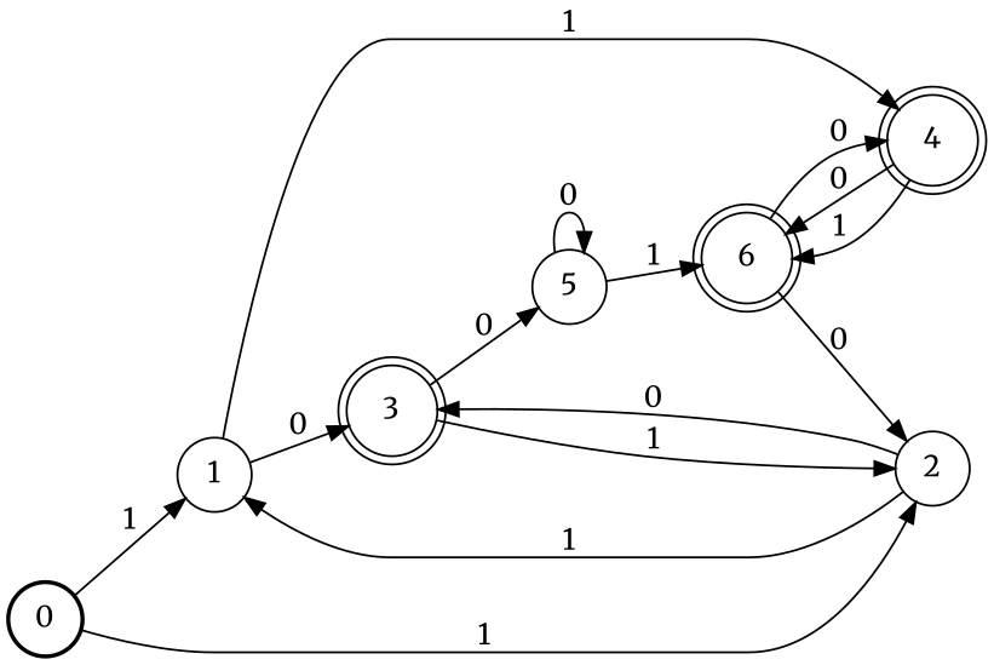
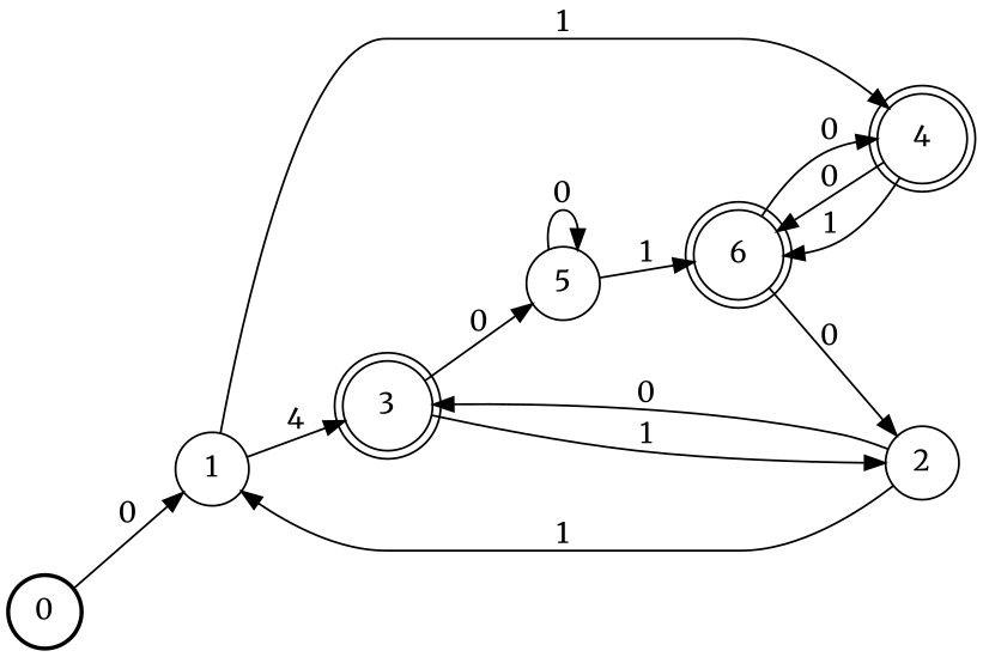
  digraph {
    fontname=Merriweather
    rankdir=LR
    node [fontname=Merriweather shape=circle]
    edge [fontname=Merriweather]
    0 [style=bold]
    1
    2
    3 [peripheries=2]
    4 [peripheries=2]
    5
    6 [peripheries=2]
-   0 -> 1 [label=1]
-   0 -> 2 [label=1]
-   1 -> 3 [label=0]
+   0 -> 1 [label=0]
+   1 -> 3 [label=4]
    1 -> 4 [label=1]
    2 -> 1 [label=1]
    2 -> 3 [label=0]
    3 -> 2 [label=1]
    3 -> 5 [label=0]
    4 -> 6 [label=0]
    4 -> 6 [label=1]
    5 -> 5 [label=0]
    5 -> 6 [label=1]
    6 -> 2 [label=0]
    6 -> 4 [label=0]
  }
